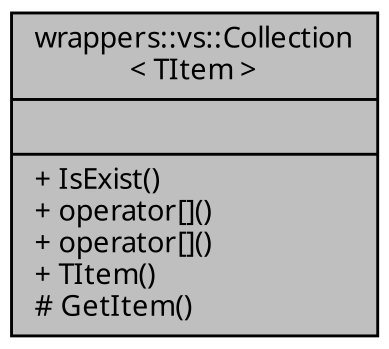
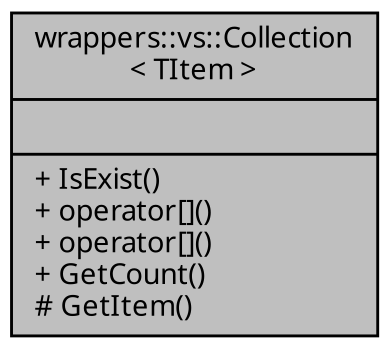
  digraph {
-   n1 [color=black fillcolor=grey75 fontcolor=black fontname=Verdana fontsize=10 height=0.2 label="{wrappers::vs::Collection\l\< TItem \>\n||+ IsExist()\l+ operator[]()\l+ operator[]()\l+ TItem()\l# GetItem()\l}" shape=record style=filled width=0.4]
+   n1 [color=black fillcolor=grey75 fontcolor=black fontname=Verdana fontsize=10 height=0.2 label="{wrappers::vs::Collection\l\< TItem \>\n||+ IsExist()\l+ operator[]()\l+ operator[]()\l+ GetCount()\l# GetItem()\l}" shape=record style=filled width=0.4]
  }
